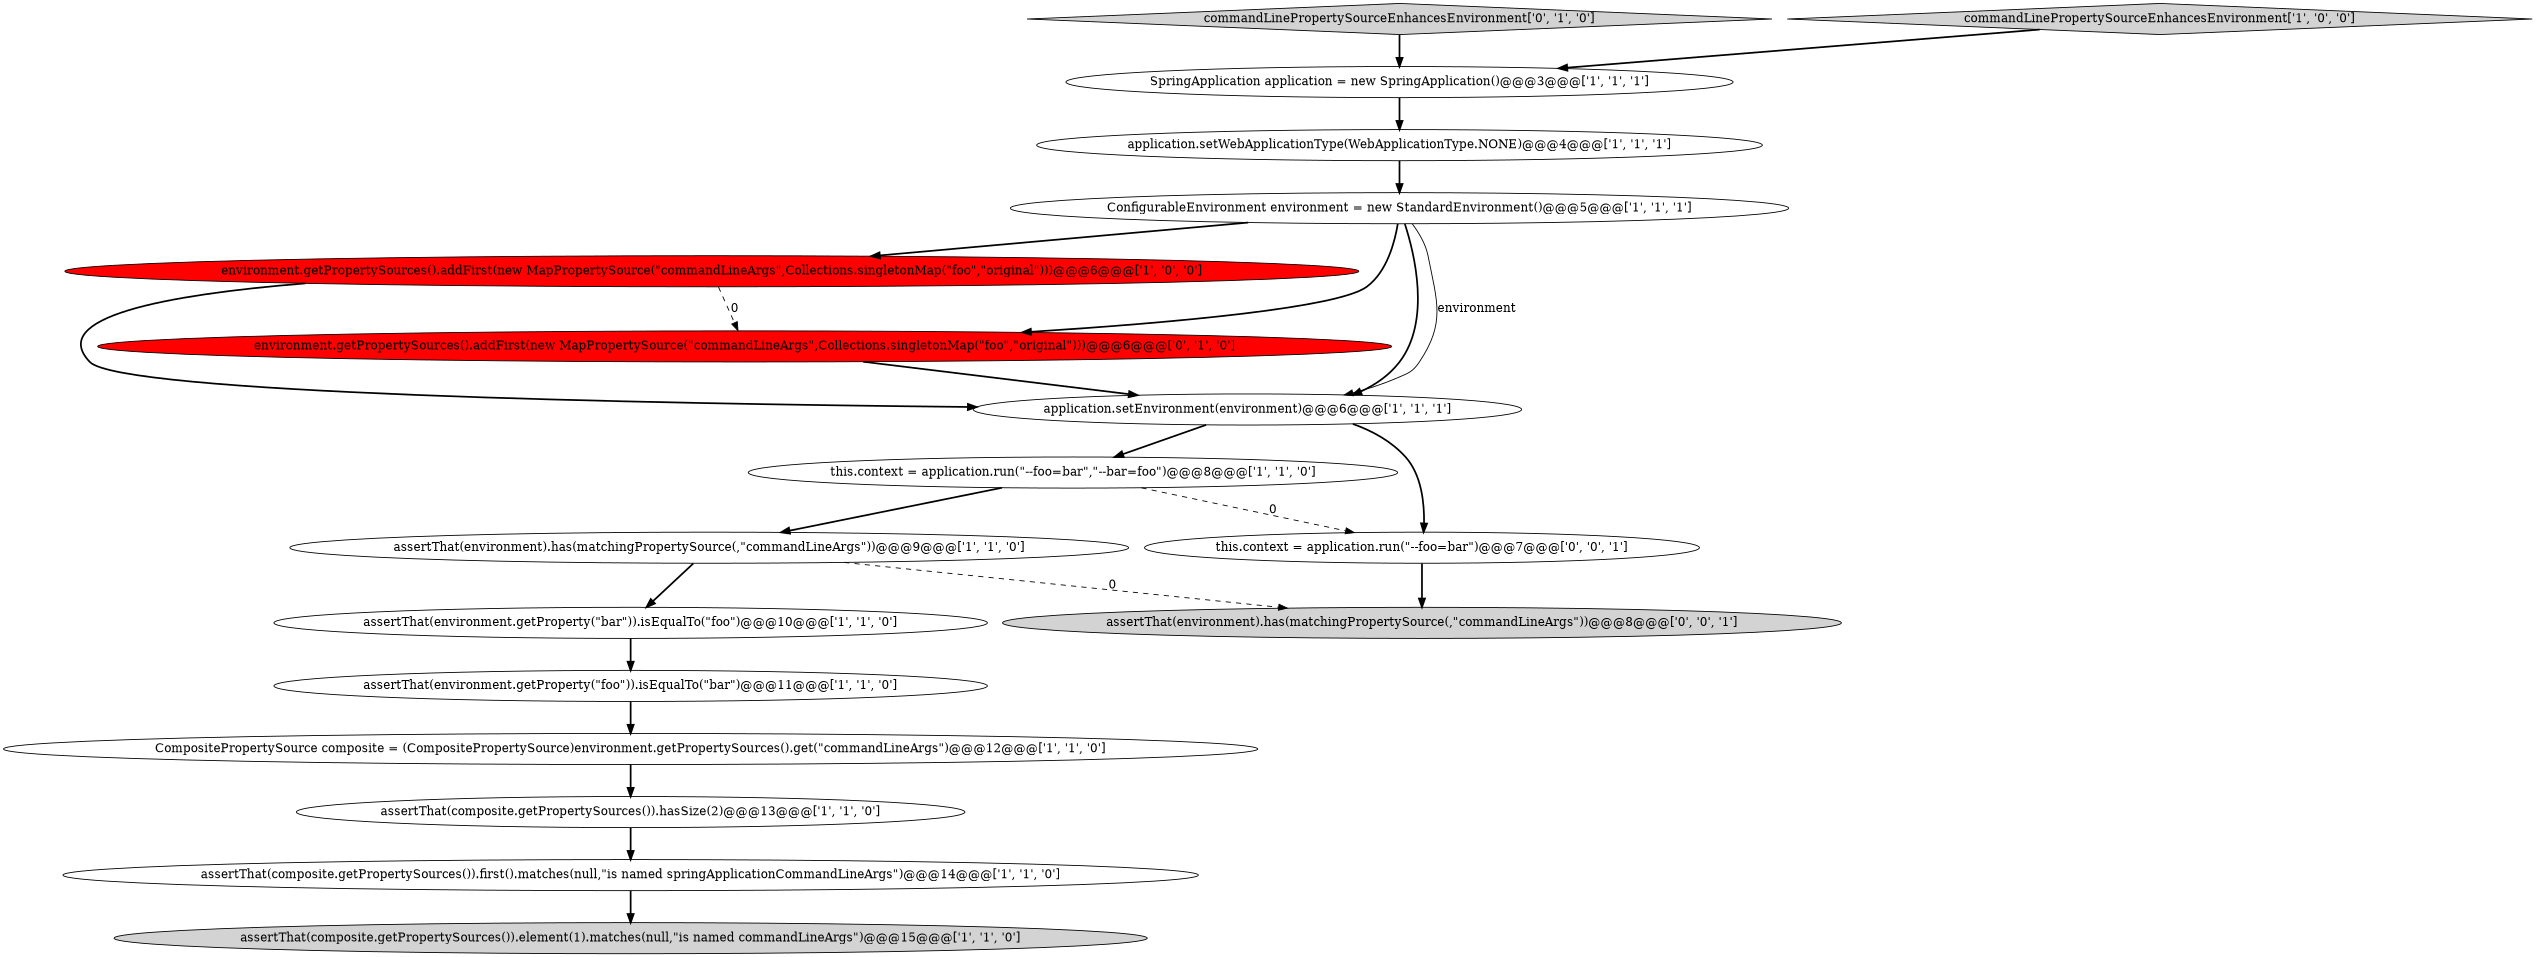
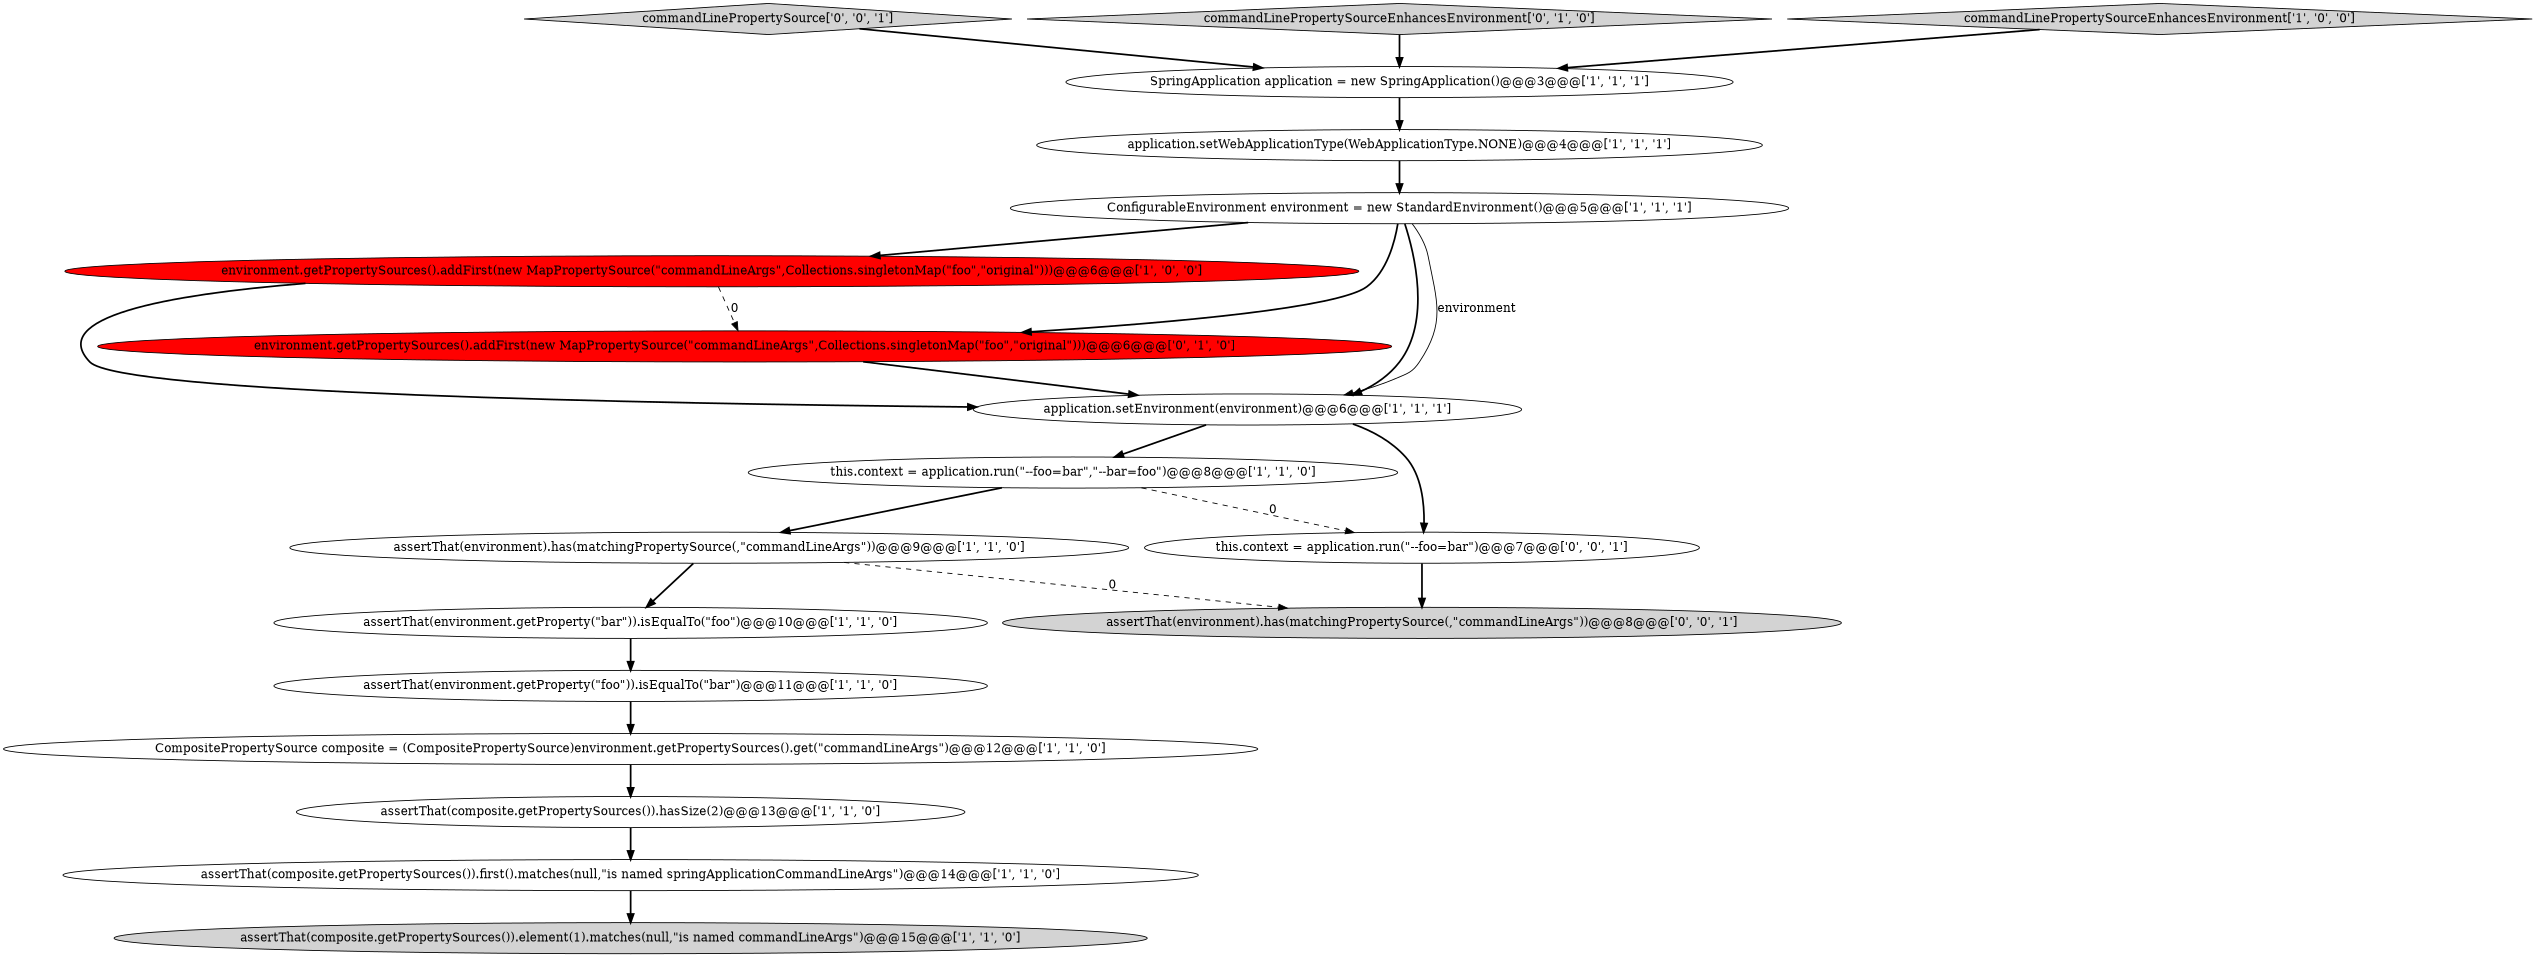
  digraph {
    node [fillcolor=white shape=ellipse style=filled]
    edge [style=bold]
    n1 [fillcolor=red label="environment.getPropertySources().addFirst(new MapPropertySource(\"commandLineArgs\",Collections.singletonMap(\"foo\",\"original\")))@@@6@@@['1', '0', '0']"]
    n2 [fillcolor=red label="environment.getPropertySources().addFirst(new MapPropertySource(\"commandLineArgs\",Collections.singletonMap(\"foo\",\"original\")))@@@6@@@['0', '1', '0']"]
    n3 [label="application.setEnvironment(environment)@@@6@@@['1', '1', '1']"]
    n4 [label="assertThat(environment.getProperty(\"bar\")).isEqualTo(\"foo\")@@@10@@@['1', '1', '0']"]
    n5 [label="assertThat(environment.getProperty(\"foo\")).isEqualTo(\"bar\")@@@11@@@['1', '1', '0']"]
    n6 [label="CompositePropertySource composite = (CompositePropertySource)environment.getPropertySources().get(\"commandLineArgs\")@@@12@@@['1', '1', '0']"]
    n7 [label="assertThat(composite.getPropertySources()).hasSize(2)@@@13@@@['1', '1', '0']"]
    n8 [label="this.context = application.run(\"--foo=bar\",\"--bar=foo\")@@@8@@@['1', '1', '0']"]
    n9 [label="assertThat(environment).has(matchingPropertySource(,\"commandLineArgs\"))@@@9@@@['1', '1', '0']"]
    n10 [label="this.context = application.run(\"--foo=bar\")@@@7@@@['0', '0', '1']"]
    n11 [label="assertThat(composite.getPropertySources()).first().matches(null,\"is named springApplicationCommandLineArgs\")@@@14@@@['1', '1', '0']"]
    n12 [label="SpringApplication application = new SpringApplication()@@@3@@@['1', '1', '1']"]
    n13 [label="application.setWebApplicationType(WebApplicationType.NONE)@@@4@@@['1', '1', '1']"]
    n14 [fillcolor=lightgray label="assertThat(environment).has(matchingPropertySource(,\"commandLineArgs\"))@@@8@@@['0', '0', '1']"]
    n15 [label="ConfigurableEnvironment environment = new StandardEnvironment()@@@5@@@['1', '1', '1']"]
+   n16 [fillcolor=lightgray label="commandLinePropertySource['0', '0', '1']" shape=diamond]
    n17 [fillcolor=lightgray label="assertThat(composite.getPropertySources()).element(1).matches(null,\"is named commandLineArgs\")@@@15@@@['1', '1', '0']"]
    n18 [fillcolor=lightgray label="commandLinePropertySourceEnhancesEnvironment['0', '1', '0']" shape=diamond]
    n19 [fillcolor=lightgray label="commandLinePropertySourceEnhancesEnvironment['1', '0', '0']" shape=diamond]
    n1 -> n2 [label=0 style=dashed]
    n1 -> n3
    n2 -> n3
    n3 -> n8
    n3 -> n10
    n4 -> n5
    n5 -> n6
    n6 -> n7
    n7 -> n11
    n8 -> n9
    n8 -> n10 [label=0 style=dashed]
    n9 -> n4
    n9 -> n14 [label=0 style=dashed]
    n10 -> n14
    n11 -> n17
    n12 -> n13
    n13 -> n15
    n15 -> n1
    n15 -> n2
    n15 -> n3
    n15 -> n3 [label=environment style=solid]
+   n16 -> n12
    n18 -> n12
    n19 -> n12
  }
